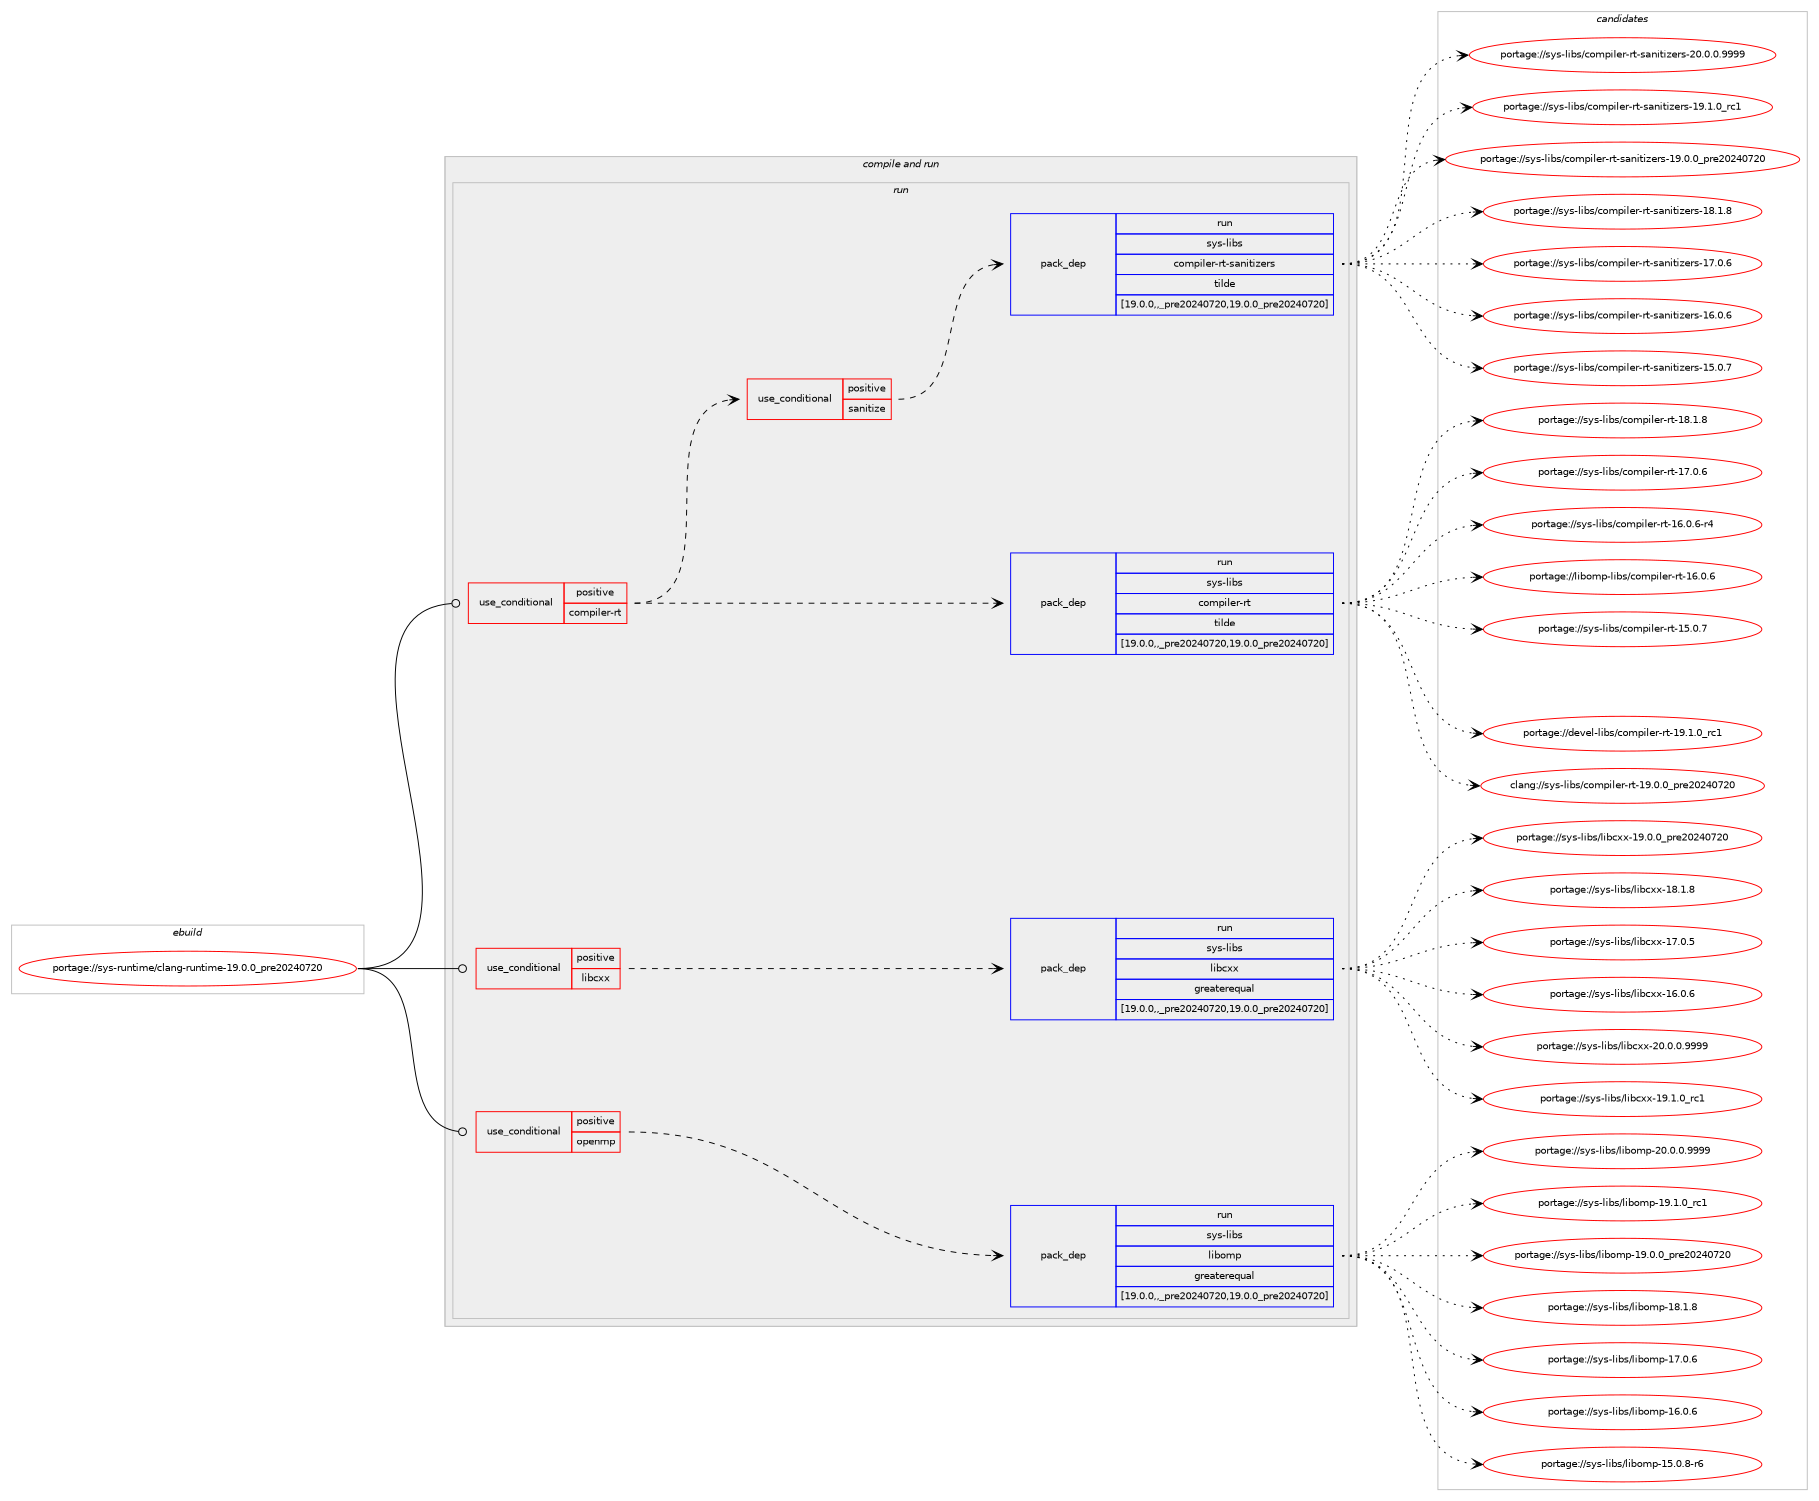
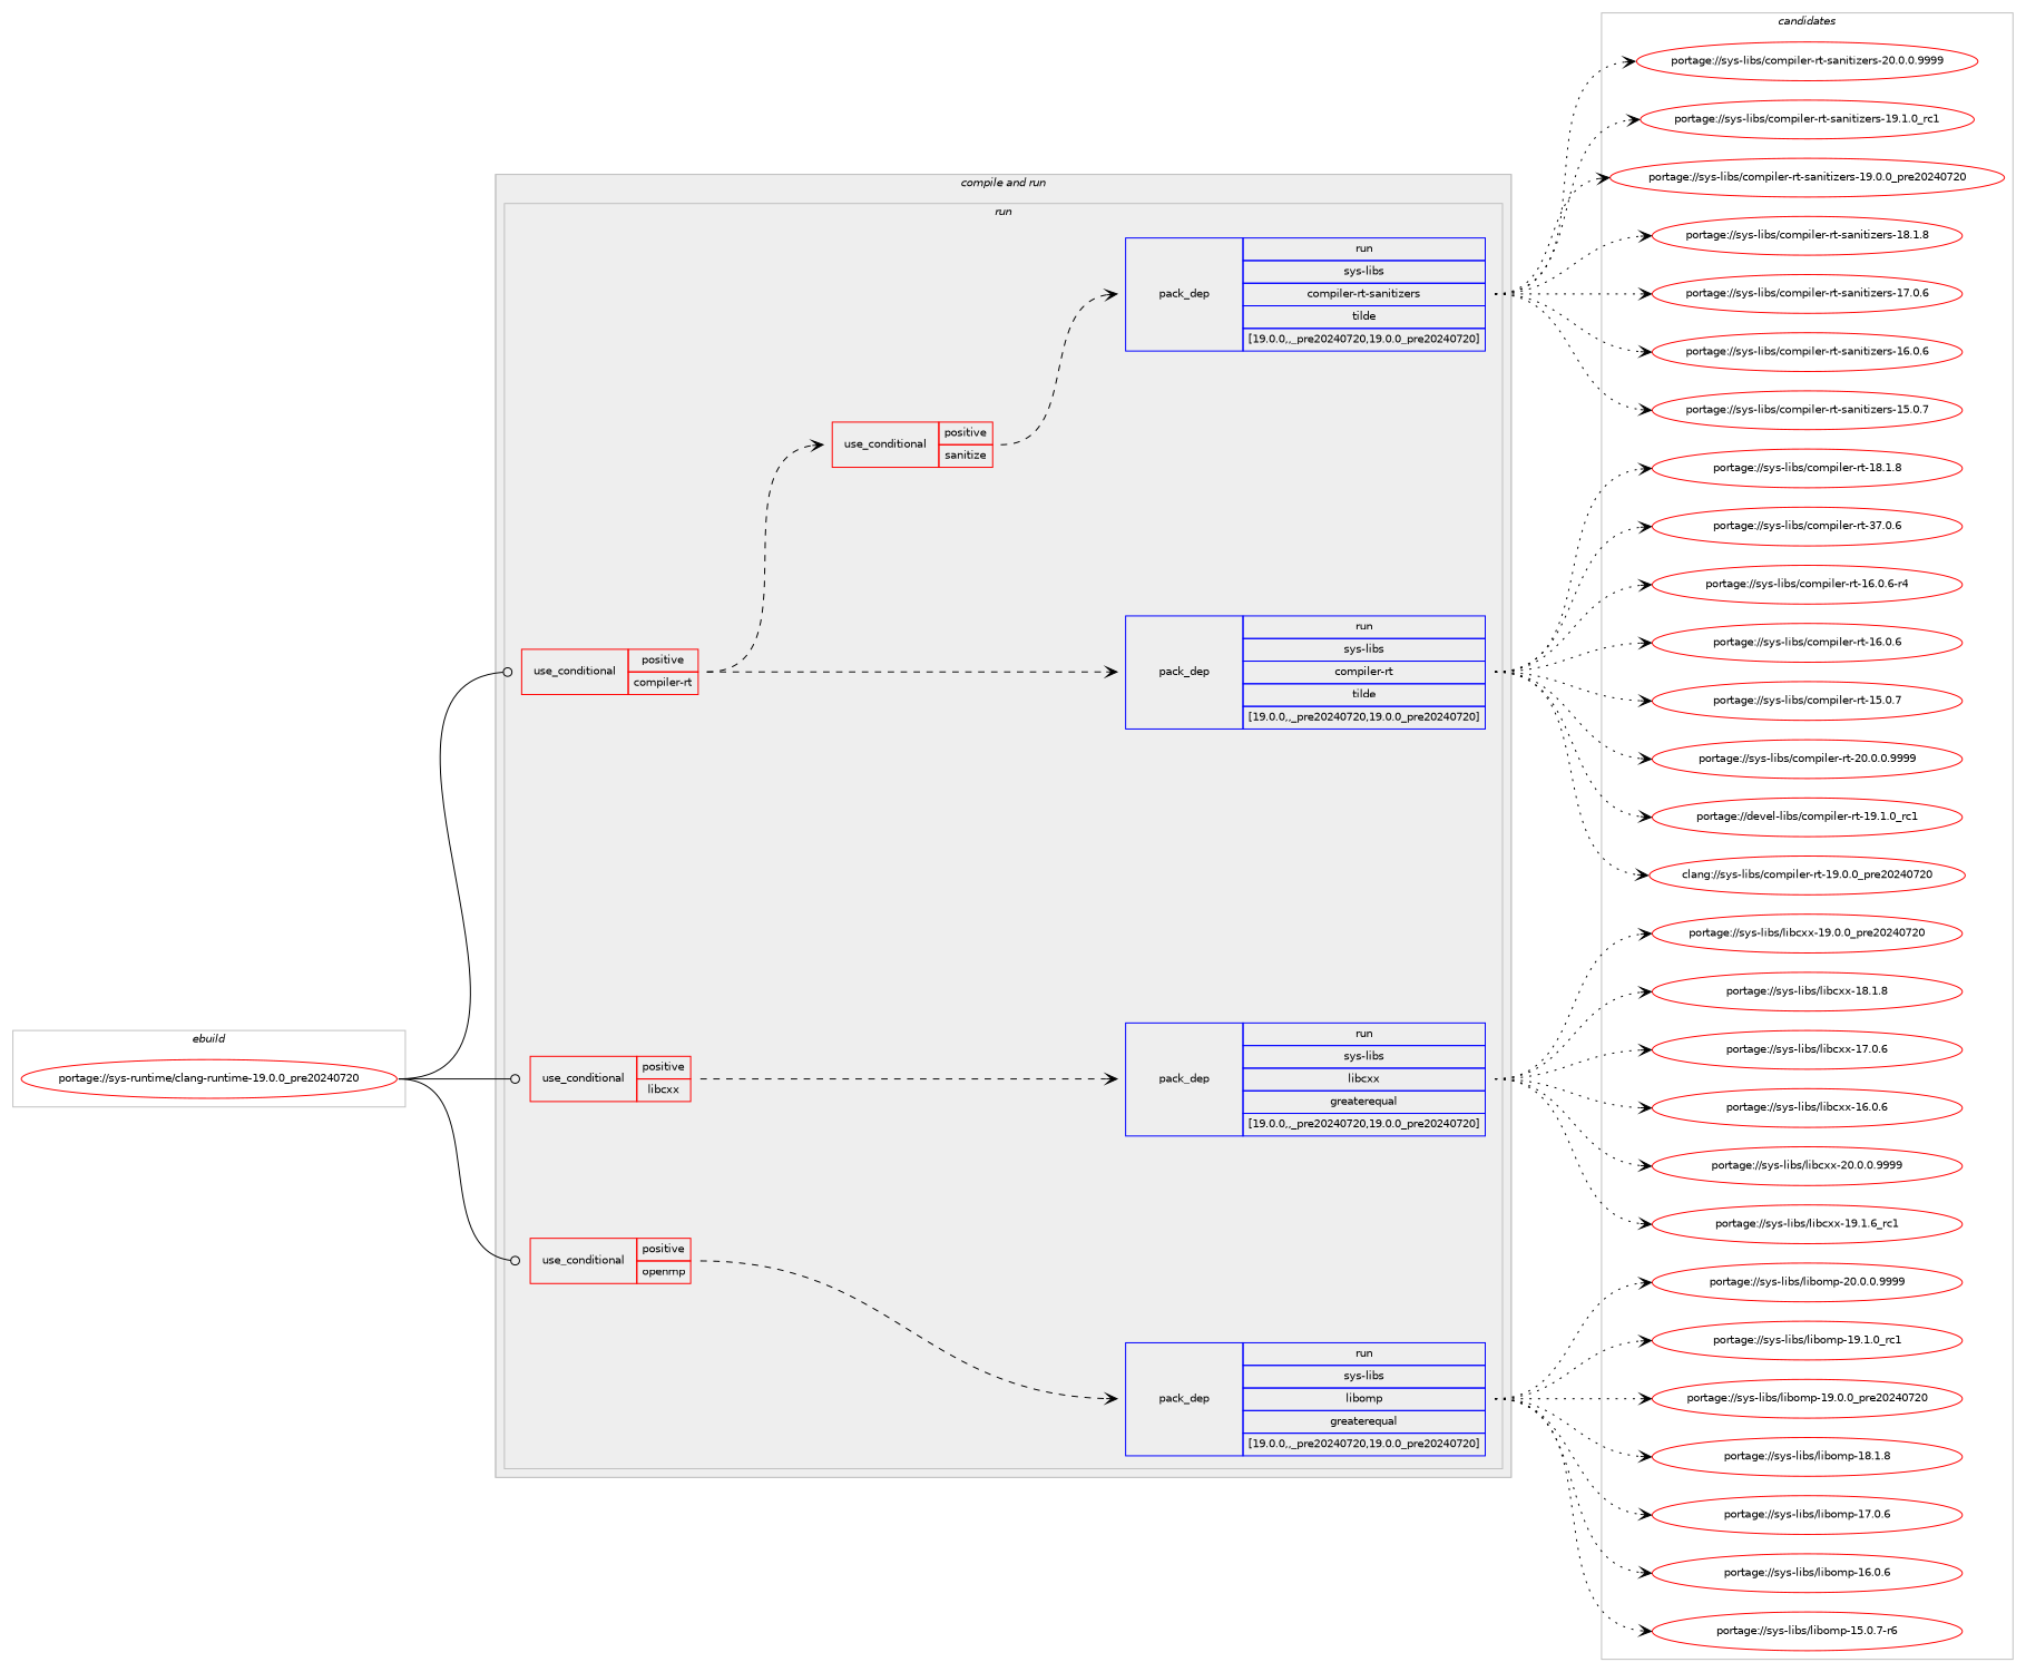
  digraph {
    compound=true
    concentrate=true
    fontname=Helvetica
    fontsize=10
    newrank=true
    rankdir=LR
    ranksep=1.5
    node [color=red fontname=Helvetica fontsize=10]
    edge [arrowhead=vee headport=w style=dotted tailport=e weight=100]
    n1 [label="portage://sys-runtime/clang-runtime-19.0.0_pre20240720" width=4]
    n2 [color=blue label=<<TABLE BORDER="0" CELLBORDER="1" CELLSPACING="0" CELLPADDING="4" WIDTH="220"><TR><TD ROWSPAN="6" CELLPADDING="30">pack_dep</TD></TR><TR><TD WIDTH="110">run</TD></TR><TR><TD>sys-libs</TD></TR><TR><TD>compiler-rt</TD></TR><TR><TD>tilde</TD></TR><TR><TD>[19.0.0,,_pre20240720,19.0.0_pre20240720]</TD></TR></TABLE>> shape=none]
    n3 [color=blue label=<<TABLE BORDER="0" CELLBORDER="1" CELLSPACING="0" CELLPADDING="4" WIDTH="220"><TR><TD ROWSPAN="6" CELLPADDING="30">pack_dep</TD></TR><TR><TD WIDTH="110">run</TD></TR><TR><TD>sys-libs</TD></TR><TR><TD>compiler-rt-sanitizers</TD></TR><TR><TD>tilde</TD></TR><TR><TD>[19.0.0,,_pre20240720,19.0.0_pre20240720]</TD></TR></TABLE>> shape=none]
    n4 [label=<<TABLE BORDER="0" CELLBORDER="1" CELLSPACING="0" CELLPADDING="4"><TR><TD ROWSPAN="3" CELLPADDING="10">use_conditional</TD></TR><TR><TD>positive</TD></TR><TR><TD>sanitize</TD></TR></TABLE>> shape=none]
    n5 [label=<<TABLE BORDER="0" CELLBORDER="1" CELLSPACING="0" CELLPADDING="4"><TR><TD ROWSPAN="3" CELLPADDING="10">use_conditional</TD></TR><TR><TD>positive</TD></TR><TR><TD>compiler-rt</TD></TR></TABLE>> shape=none]
    n6 [color=blue label=<<TABLE BORDER="0" CELLBORDER="1" CELLSPACING="0" CELLPADDING="4" WIDTH="220"><TR><TD ROWSPAN="6" CELLPADDING="30">pack_dep</TD></TR><TR><TD WIDTH="110">run</TD></TR><TR><TD>sys-libs</TD></TR><TR><TD>libcxx</TD></TR><TR><TD>greaterequal</TD></TR><TR><TD>[19.0.0,,_pre20240720,19.0.0_pre20240720]</TD></TR></TABLE>> shape=none]
    n7 [label=<<TABLE BORDER="0" CELLBORDER="1" CELLSPACING="0" CELLPADDING="4"><TR><TD ROWSPAN="3" CELLPADDING="10">use_conditional</TD></TR><TR><TD>positive</TD></TR><TR><TD>libcxx</TD></TR></TABLE>> shape=none]
    n8 [color=blue label=<<TABLE BORDER="0" CELLBORDER="1" CELLSPACING="0" CELLPADDING="4" WIDTH="220"><TR><TD ROWSPAN="6" CELLPADDING="30">pack_dep</TD></TR><TR><TD WIDTH="110">run</TD></TR><TR><TD>sys-libs</TD></TR><TR><TD>libomp</TD></TR><TR><TD>greaterequal</TD></TR><TR><TD>[19.0.0,,_pre20240720,19.0.0_pre20240720]</TD></TR></TABLE>> shape=none]
    n9 [label=<<TABLE BORDER="0" CELLBORDER="1" CELLSPACING="0" CELLPADDING="4"><TR><TD ROWSPAN="3" CELLPADDING="10">use_conditional</TD></TR><TR><TD>positive</TD></TR><TR><TD>openmp</TD></TR></TABLE>> shape=none]
+   n10 [label="portage://sys-libs/compiler-rt-20.0.0.9999" width=4]
    n11 [label="portage://devel-libs/compiler-rt-19.1.0_rc1" width=4]
    n12 [label="clang://sys-libs/compiler-rt-19.0.0_pre20240720" width=4]
    n13 [label="portage://sys-libs/compiler-rt-18.1.8" width=4]
-   n14 [label="portage://sys-libs/compiler-rt-17.0.6" width=4]
+   n14 [label="portage://sys-libs/compiler-rt-37.0.6" width=4]
    n15 [label="portage://sys-libs/compiler-rt-16.0.6-r4" width=4]
-   n16 [label="portage://libomp-libs/compiler-rt-16.0.6" width=4]
+   n16 [label="portage://sys-libs/compiler-rt-16.0.6" width=4]
    n17 [label="portage://sys-libs/compiler-rt-15.0.7" width=4]
    n18 [label="portage://sys-libs/compiler-rt-sanitizers-20.0.0.9999" width=4]
    n19 [label="portage://sys-libs/compiler-rt-sanitizers-19.1.0_rc1" width=4]
    n20 [label="portage://sys-libs/compiler-rt-sanitizers-19.0.0_pre20240720" width=4]
    n21 [label="portage://sys-libs/compiler-rt-sanitizers-18.1.8" width=4]
    n22 [label="portage://sys-libs/compiler-rt-sanitizers-17.0.6" width=4]
    n23 [label="portage://sys-libs/compiler-rt-sanitizers-16.0.6" width=4]
    n24 [label="portage://sys-libs/compiler-rt-sanitizers-15.0.7" width=4]
    n25 [label="portage://sys-libs/libcxx-20.0.0.9999" width=4]
-   n26 [label="portage://sys-libs/libcxx-19.1.0_rc1" width=4]
+   n26 [label="portage://sys-libs/libcxx-19.1.6_rc1" width=4]
    n27 [label="portage://sys-libs/libcxx-19.0.0_pre20240720" width=4]
    n28 [label="portage://sys-libs/libcxx-18.1.8" width=4]
-   n29 [label="portage://sys-libs/libcxx-17.0.5" width=4]
+   n29 [label="portage://sys-libs/libcxx-17.0.6" width=4]
    n30 [label="portage://sys-libs/libcxx-16.0.6" width=4]
    n31 [label="portage://sys-libs/libomp-20.0.0.9999" width=4]
    n32 [label="portage://sys-libs/libomp-19.1.0_rc1" width=4]
    n33 [label="portage://sys-libs/libomp-19.0.0_pre20240720" width=4]
    n34 [label="portage://sys-libs/libomp-18.1.8" width=4]
    n35 [label="portage://sys-libs/libomp-17.0.6" width=4]
    n36 [label="portage://sys-libs/libomp-16.0.6" width=4]
-   n37 [label="portage://sys-libs/libomp-15.0.8-r6" width=4]
+   n37 [label="portage://sys-libs/libomp-15.0.7-r6" width=4]
    subgraph cluster_1 {
      color=gray
      label=<<i>ebuild</i>>
      n1
    }
    subgraph cluster_2 {
      color=gray
      label=<<i>dependencies</i>>
      subgraph cluster_3 {
        color=gray
        fillcolor="#eeeeee"
        label=<<i>compile</i>>
        style=filled
      }
      subgraph cluster_4 {
        color=gray
        fillcolor="#eeeeee"
        label=<<i>compile and run</i>>
        style=filled
      }
      subgraph cluster_5 {
        color=gray
        fillcolor="#eeeeee"
        label=<<i>run</i>>
        style=filled
        subgraph sub_6 {
          color=gray
          fillcolor="#eeeeee"
          label=<<i>run</i>>
          style=filled
          n5
          subgraph sub_7 {
            color=gray
            fillcolor="#eeeeee"
            label=<<i>run</i>>
            style=filled
            n2
          }
          subgraph sub_8 {
            color=gray
            fillcolor="#eeeeee"
            label=<<i>run</i>>
            style=filled
            n4
            subgraph sub_9 {
              color=gray
              fillcolor="#eeeeee"
              label=<<i>run</i>>
              style=filled
              n3
            }
          }
        }
        subgraph sub_10 {
          color=gray
          fillcolor="#eeeeee"
          label=<<i>run</i>>
          style=filled
          n7
          subgraph sub_11 {
            color=gray
            fillcolor="#eeeeee"
            label=<<i>run</i>>
            style=filled
            n6
          }
        }
        subgraph sub_12 {
          color=gray
          fillcolor="#eeeeee"
          label=<<i>run</i>>
          style=filled
          n9
          subgraph sub_13 {
            color=gray
            fillcolor="#eeeeee"
            label=<<i>run</i>>
            style=filled
            n8
          }
        }
      }
    }
    subgraph cluster_14 {
      color=gray
      label=<<i>candidates</i>>
      rank=same
      subgraph sub_15 {
        color=black
        label=<<i>candidates</i>>
        nodesep=1
        rank=same
+       n10
        n11
        n12
        n13
        n14
        n15
        n16
        n17
      }
      subgraph sub_16 {
        color=black
        label=<<i>candidates</i>>
        nodesep=1
        rank=same
        n18
        n19
        n20
        n21
        n22
        n23
        n24
      }
      subgraph sub_17 {
        color=black
        label=<<i>candidates</i>>
        nodesep=1
        rank=same
        n25
        n26
        n27
        n28
        n29
        n30
      }
      subgraph sub_18 {
        color=black
        label=<<i>candidates</i>>
        nodesep=1
        rank=same
        n31
        n32
        n33
        n34
        n35
        n36
        n37
      }
    }
    n1 -> n5 [arrowhead=odot style=solid weight=20]
    n1 -> n7 [arrowhead=odot style=solid weight=20]
    n1 -> n9 [arrowhead=odot style=solid weight=20]
+   n2 -> n10
    n2 -> n11
    n2 -> n12
    n2 -> n13
    n2 -> n14
    n2 -> n15
    n2 -> n16
    n2 -> n17
    n3 -> n18
    n3 -> n19
    n3 -> n20
    n3 -> n21
    n3 -> n22
    n3 -> n23
    n3 -> n24
    n4 -> n3 [style=dashed weight=20]
    n5 -> n2 [style=dashed weight=20]
    n5 -> n4 [style=dashed weight=20]
    n6 -> n25
    n6 -> n26
    n6 -> n27
    n6 -> n28
    n6 -> n29
    n6 -> n30
    n7 -> n6 [style=dashed weight=20]
    n8 -> n31
    n8 -> n32
    n8 -> n33
    n8 -> n34
    n8 -> n35
    n8 -> n36
    n8 -> n37
    n9 -> n8 [style=dashed weight=20]
  }
